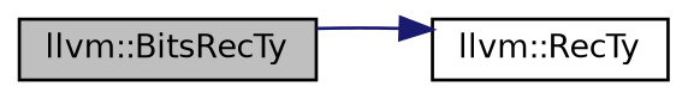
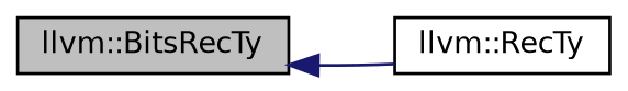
  digraph {
    rankdir=LR
    node [color=black fontname=Helvetica fontsize=10 shape=box]
    n1 [fillcolor=grey75 fontcolor=black height=0.2 label="llvm::BitsRecTy" style=filled width=0.4]
    n2 [height=0.2 label="llvm::RecTy" width=0.4]
-   n2 -> n1 [color=midnightblue dir=back fontname=Helvetica fontsize=10 labelfontname=Helvetica labelfontsize=10 style=solid]
+   n1 -> n2 [color=midnightblue dir=back fontname=Helvetica fontsize=10 labelfontname=Helvetica labelfontsize=10 style=solid]
  }
